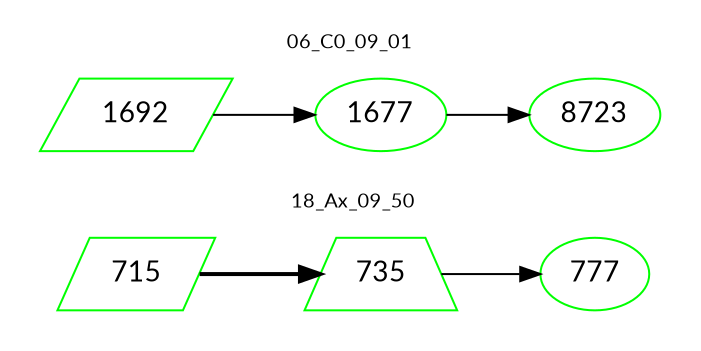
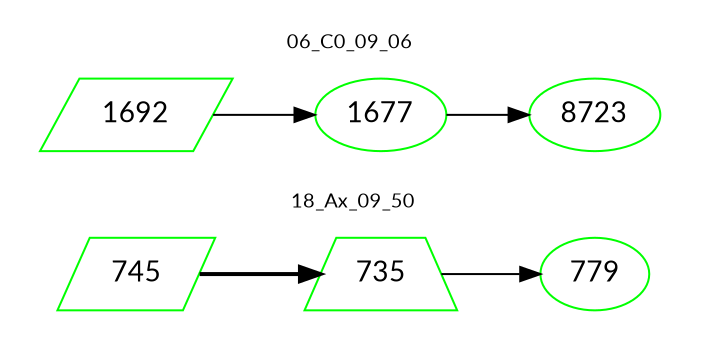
  digraph {
    fontname=Lato
    rankdir=LR
    node [color=green fontname=Lato shape=ellipse]
    edge [color=black fontname=Lato style=solid]
-   n1 [label=715 shape=parallelogram]
+   n1 [label=745 shape=parallelogram]
    n2 [label=735 shape=trapezium]
-   n3 [label=777]
+   n3 [label=779]
    n4 [label=1692 shape=parallelogram]
    n5 [label=1677]
    n6 [label=8723]
    subgraph cluster_1 {
      color=white
      fontsize=10
      label="18_Ax_09_50"
      n1
      n2
      n3
    }
    subgraph cluster_2 {
      color=white
      fontsize=10
-     label="06_C0_09_01"
+     label="06_C0_09_06"
      n4
      n5
      n6
    }
    n1 -> n2 [style=bold]
    n2 -> n3
    n4 -> n5
    n5 -> n6
  }
